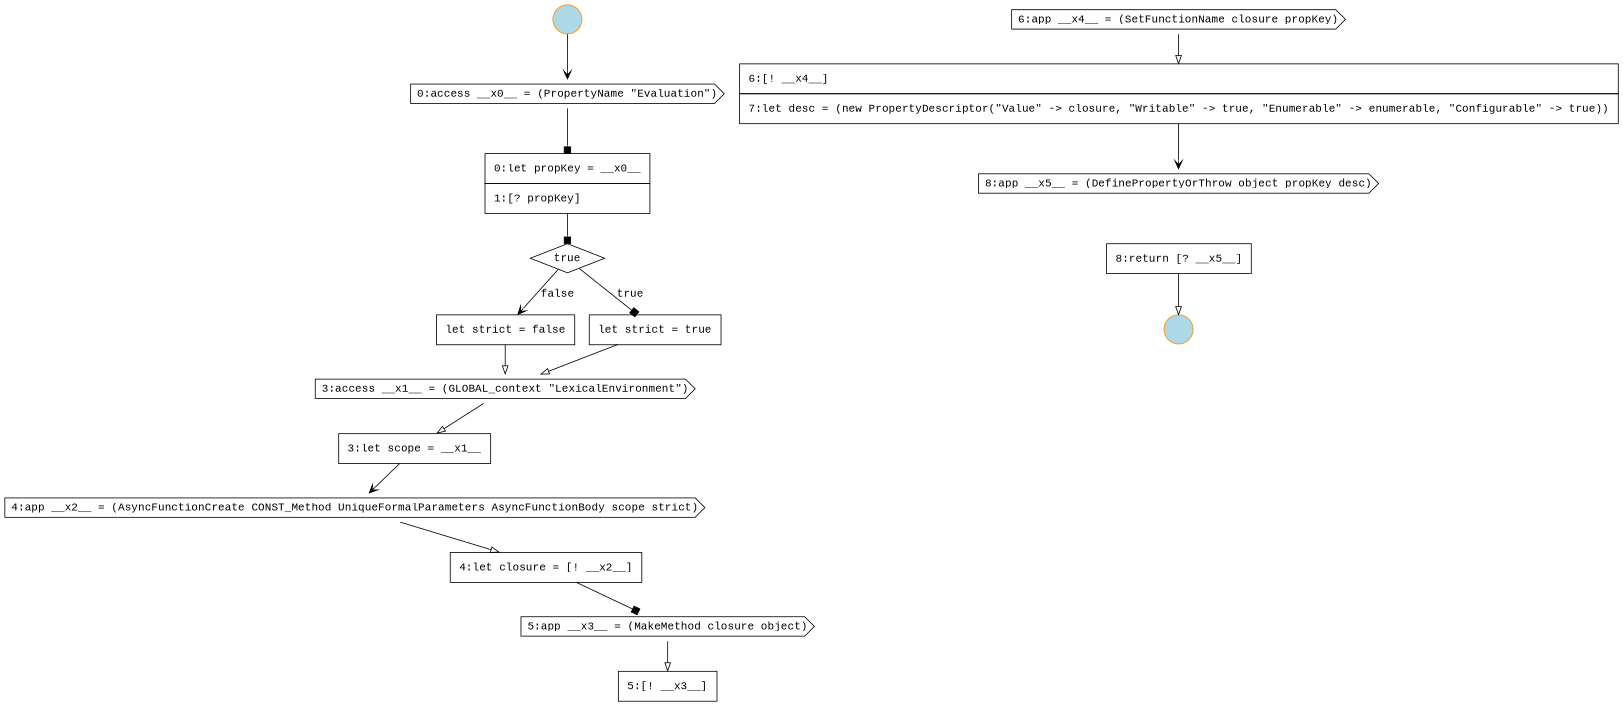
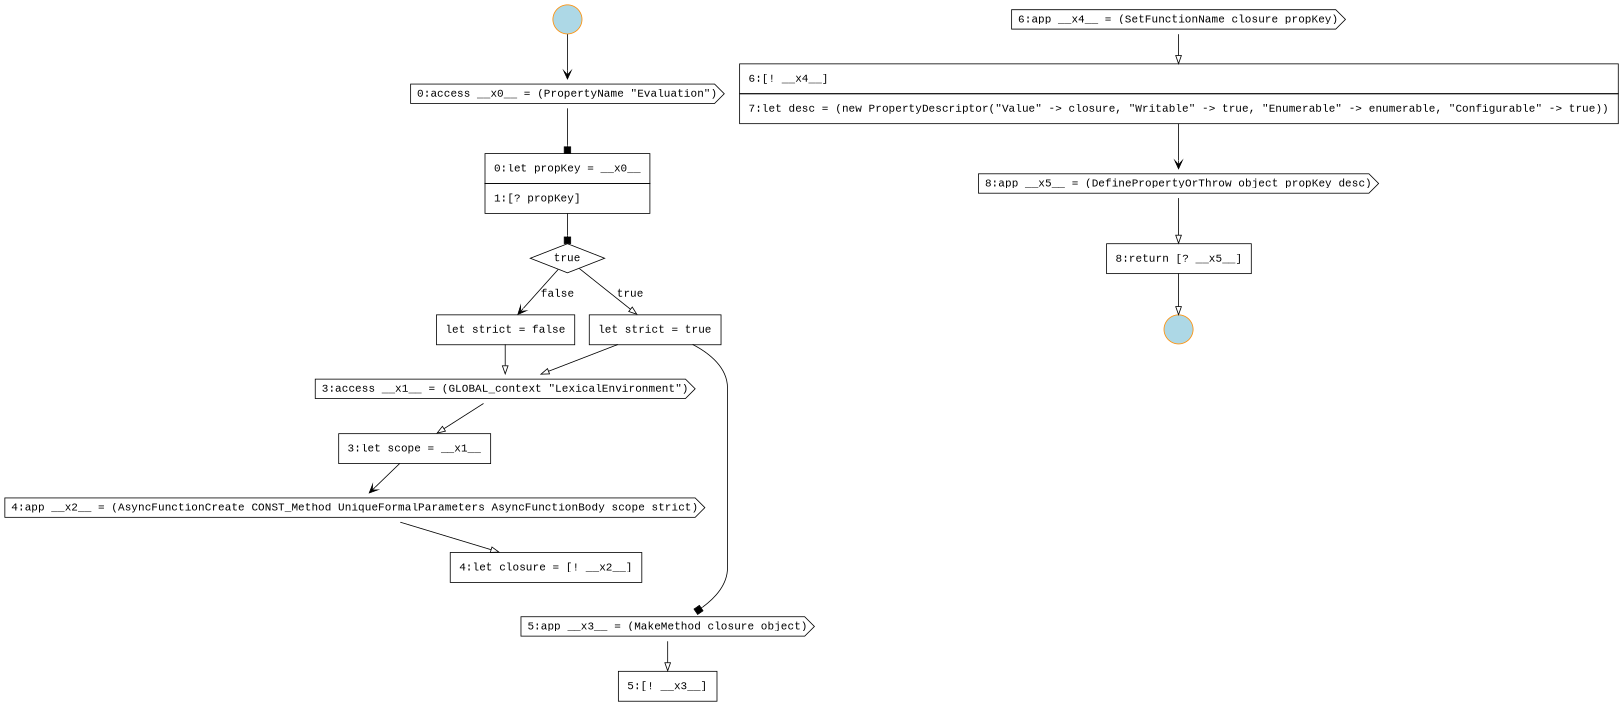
  digraph {
    fontname="Liberation Mono"
    node [color=black fillcolor=white fontname="Liberation Mono" shape=none style=filled]
    edge [arrowhead=onormal color=black fontname="Liberation Mono"]
    n1 [label=<<font color="black">3:access __x1__ = (GLOBAL_context &quot;LexicalEnvironment&quot;)</font>> shape=cds]
    n2 [label=<<font color="black">     <table border="0" cellborder="1" cellspacing="0" cellpadding="10">       <tr><td align="left">3:let scope = __x1__</td></tr>     </table>   </font>> margin=0]
    n3 [label=<<font color="black">4:app __x2__ = (AsyncFunctionCreate CONST_Method UniqueFormalParameters AsyncFunctionBody scope strict)</font>> shape=cds]
    n4 [label=<<font color="black">     <table border="0" cellborder="1" cellspacing="0" cellpadding="10">       <tr><td align="left">0:let propKey = __x0__</td></tr>       <tr><td align="left">1:[? propKey]</td></tr>     </table>   </font>> margin=0]
    n5 [label=<<font color="black">true</font>> shape=diamond]
    n6 [label=<<font color="black">     <table border="0" cellborder="1" cellspacing="0" cellpadding="10">       <tr><td align="left">let strict = false</td></tr>     </table>   </font>> margin=0]
    n7 [label=<<font color="black">     <table border="0" cellborder="1" cellspacing="0" cellpadding="10">       <tr><td align="left">let strict = true</td></tr>     </table>   </font>> margin=0]
    n8 [label=<<font color="black">     <table border="0" cellborder="1" cellspacing="0" cellpadding="10">       <tr><td align="left">4:let closure = [! __x2__]</td></tr>     </table>   </font>> margin=0]
    n9 [label=<<font color="black">5:app __x3__ = (MakeMethod closure object)</font>> shape=cds]
    n10 [label=<<font color="black">     <table border="0" cellborder="1" cellspacing="0" cellpadding="10">       <tr><td align="left">5:[! __x3__]</td></tr>     </table>   </font>> margin=0]
    n11 [label=<<font color="black">6:app __x4__ = (SetFunctionName closure propKey)</font>> shape=cds]
    n12 [label=<<font color="black">     <table border="0" cellborder="1" cellspacing="0" cellpadding="10">       <tr><td align="left">6:[! __x4__]</td></tr>       <tr><td align="left">7:let desc = (new PropertyDescriptor(&quot;Value&quot; -&gt; closure, &quot;Writable&quot; -&gt; true, &quot;Enumerable&quot; -&gt; enumerable, &quot;Configurable&quot; -&gt; true))</td></tr>     </table>   </font>> margin=0]
    n13 [label=<<font color="black">0:access __x0__ = (PropertyName &quot;Evaluation&quot;)</font>> shape=cds]
    n14 [label=<<font color="black">8:app __x5__ = (DefinePropertyOrThrow object propKey desc)</font>> shape=cds]
    n15 [label=<<font color="black">     <table border="0" cellborder="1" cellspacing="0" cellpadding="10">       <tr><td align="left">8:return [? __x5__]</td></tr>     </table>   </font>> margin=0]
    n16 [color=darkorange fillcolor=lightblue label=" " shape=circle]
    n17 [color=darkorange fillcolor=lightblue label=" " shape=circle]
    n1 -> n2
    n2 -> n3 [arrowhead=vee]
    n3 -> n8
    n4 -> n5 [arrowhead=box]
    n5 -> n6 [arrowhead=vee label=<<font color="black">false</font>>]
-   n5 -> n7 [arrowhead=box label=<<font color="black">true</font>>]
+   n5 -> n7 [label=<<font color="black">true</font>>]
    n6 -> n1
    n7 -> n1
-   n8 -> n9 [arrowhead=box]
+   n7 -> n9 [arrowhead=box]
    n9 -> n10
    n11 -> n12
    n12 -> n14 [arrowhead=vee]
    n13 -> n4 [arrowhead=box]
+   n14 -> n15
    n15 -> n17
    n16 -> n13 [arrowhead=vee]
  }
